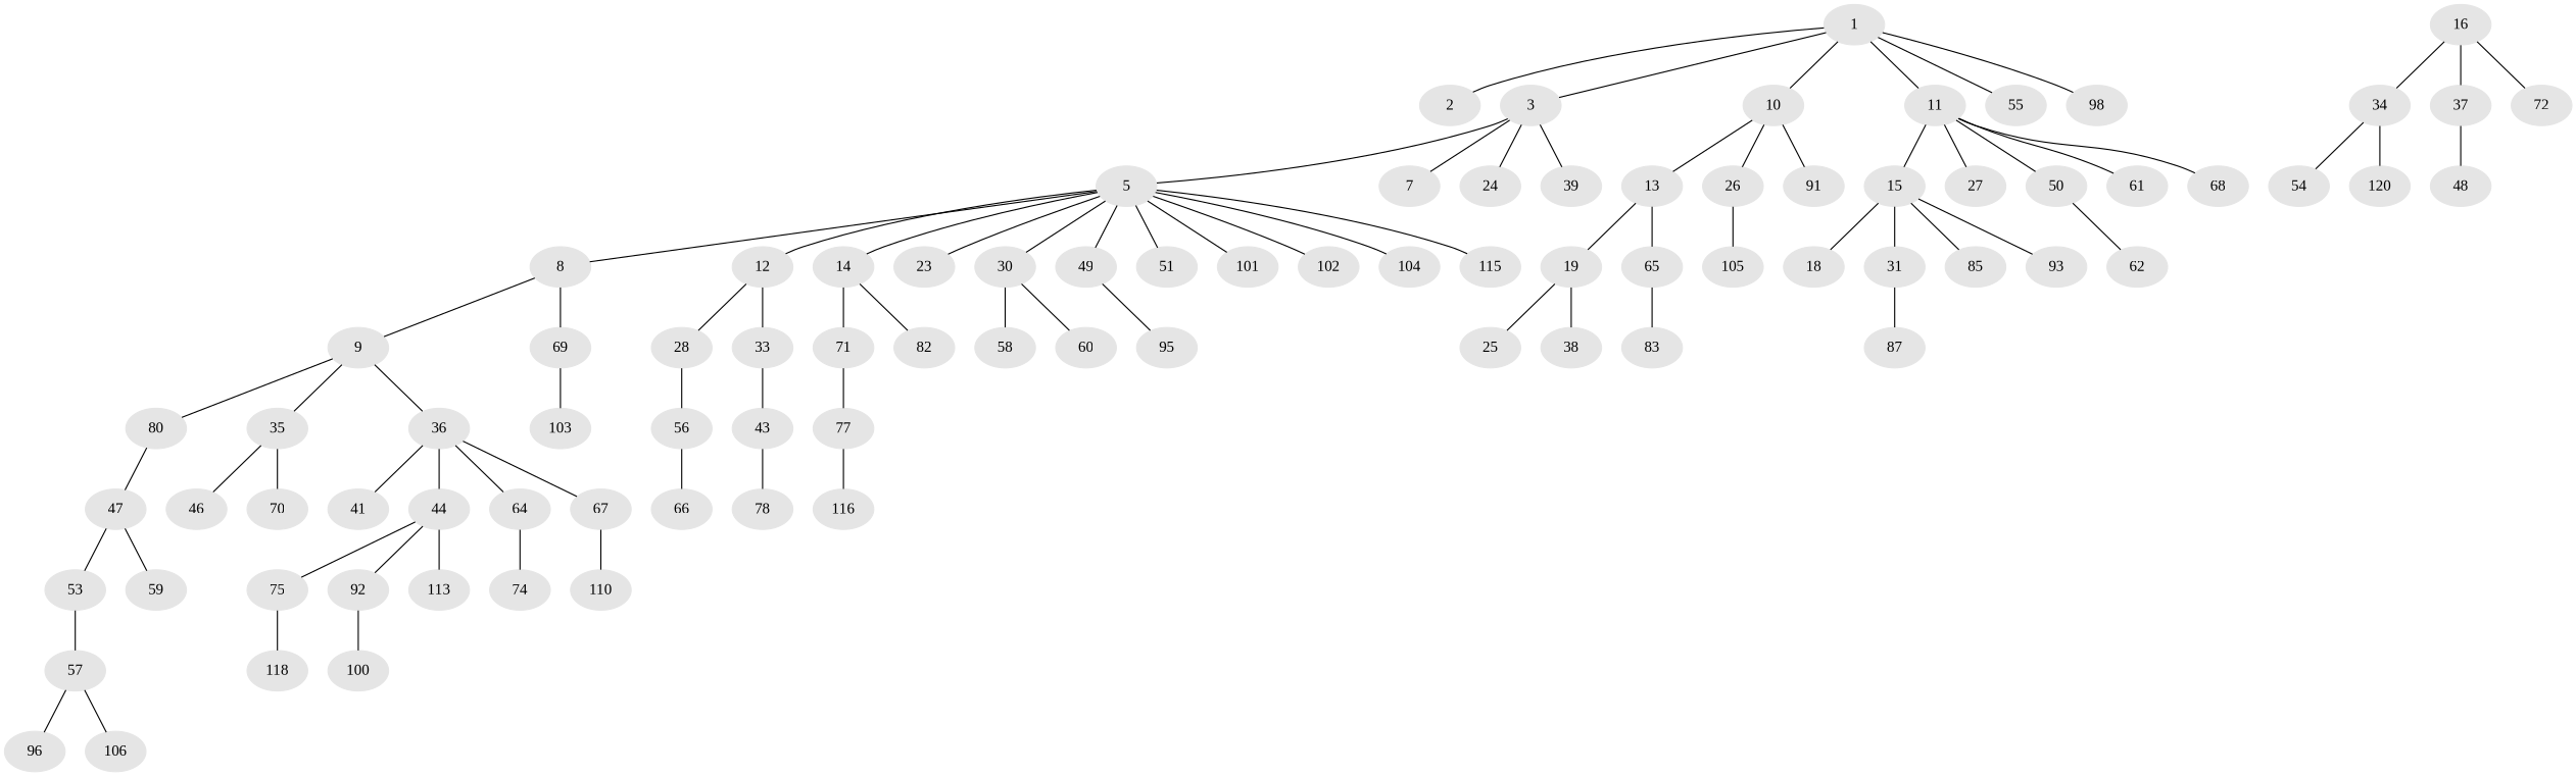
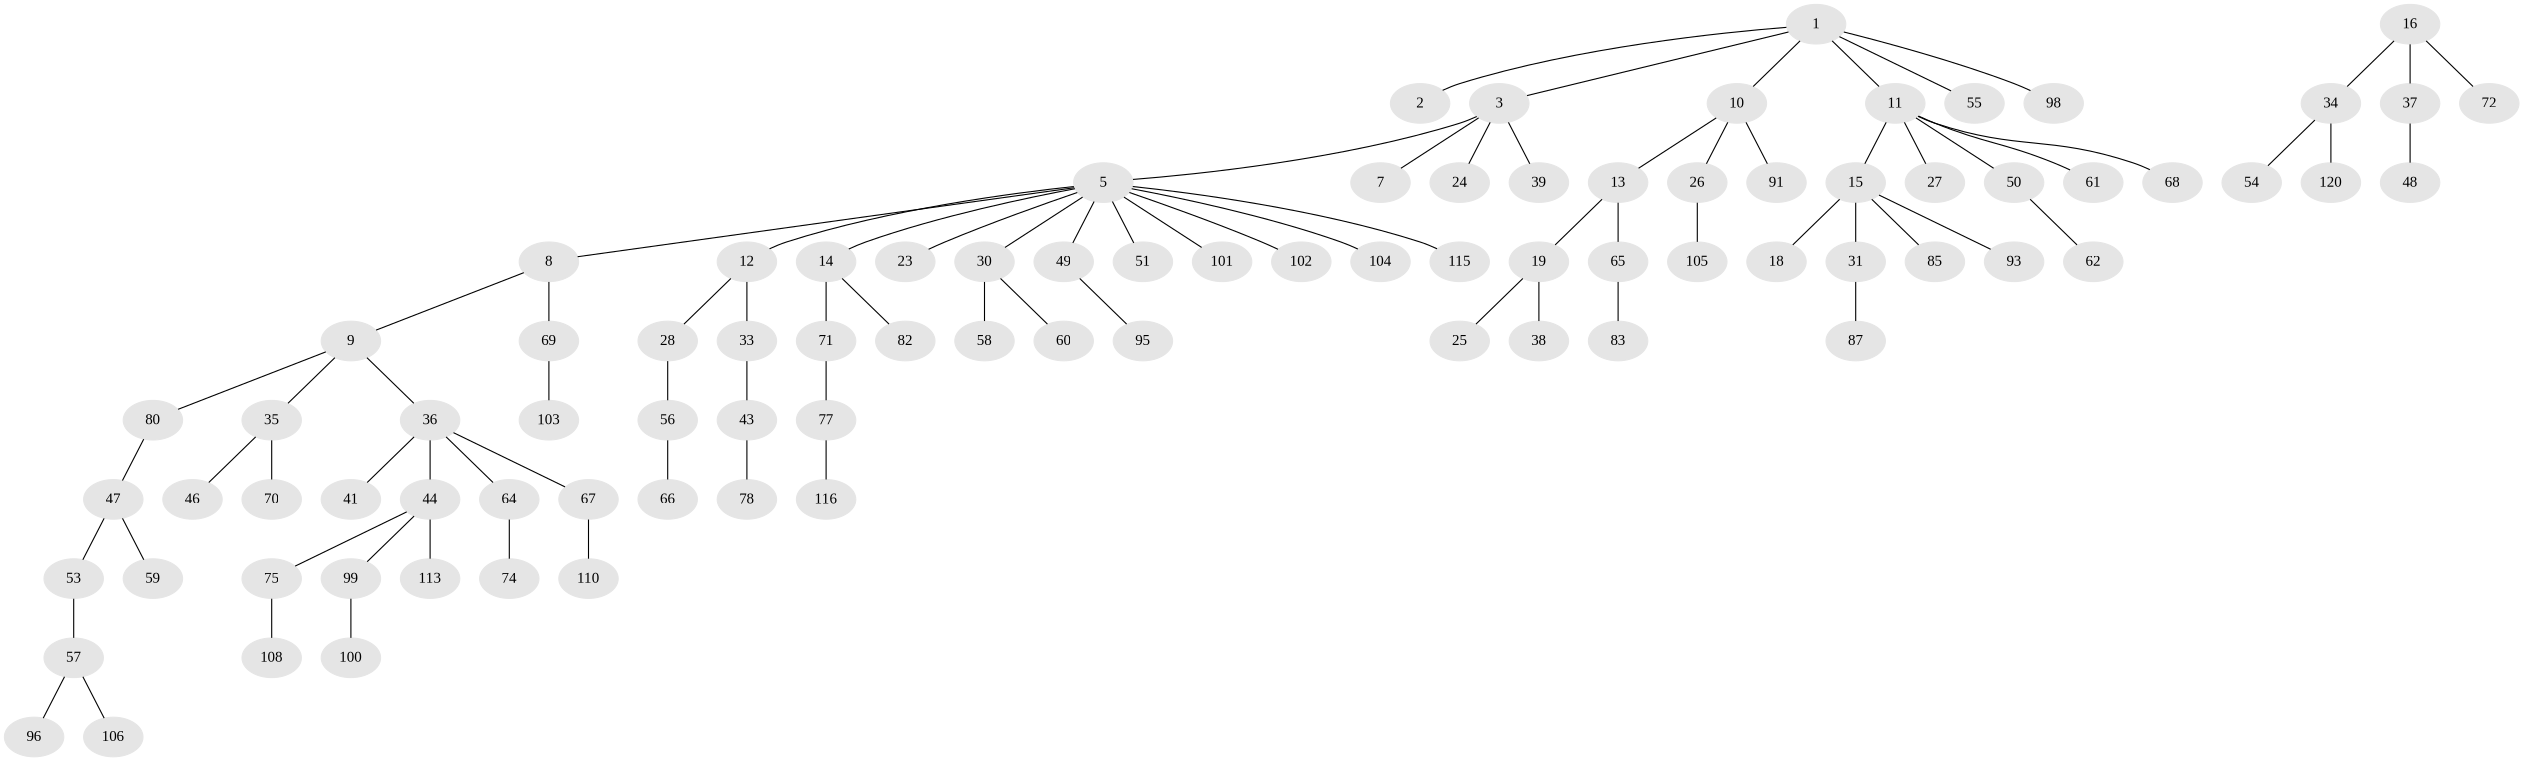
  graph {
    fontname="Liberation Serif"
    node [color=gray90 fontname="Liberation Serif" style=filled]
    edge [fontname="Liberation Serif"]
    1 [super="+4"]
    2
    3 [super="+6"]
    10 [super="+97"]
    11 [super="+121"]
    55 [super="+109"]
    n7 [label=98]
    5 [super="+22"]
    7 [super="+89"]
    24
    39
    13 [super="+29"]
    26 [super="+81"]
    91
    15 [super="+76"]
    27
    50 [super="+94"]
    61
    68
    8
    12 [super="+111"]
    14 [super="+17"]
    23
    30 [super="+42"]
    49 [super="+98"]
    51
    101
    102 [super="+117"]
    104
    115
    9 [super="+84"]
    69
    28
    33
    71
    82
    58
    60
    95
    n40 [label=80]
    35 [super="+45"]
    36 [super="+40"]
    16 [super="+21"]
    34 [super="+73"]
    37
    72
    103
    47 [super="+52"]
    46
    70
    41
    44
    64
    67 [super="+90"]
    19
    65
    105
    18 [super="+119"]
    31 [super="+79"]
    85
    93
    62
    56
    43 [super="+86"]
    25 [super="+63"]
    38 [super="+88"]
    83 [super="+107"]
    77
    87
    54 [super="+108"]
    120
    48
    53
    59
    66
    78
    75 [super="+114"]
-   92
+   92 [label=99]
    113
    74 [super="+80"]
    110
-   118
+   118 [label=108]
    100
    57 [super="+112"]
    96
    106
    116
    1 -- 2
    1 -- 3
    1 -- 10
    1 -- 11
    1 -- 55
    1 -- n7
    3 -- 5
    3 -- 7
    3 -- 24
    3 -- 39
    10 -- 13
    10 -- 26
    10 -- 91
    11 -- 15
    11 -- 27
    11 -- 50
    11 -- 61
    11 -- 68
    5 -- 8
    5 -- 12
    5 -- 14
    5 -- 23
    5 -- 30
    5 -- 49
    5 -- 51
    5 -- 101
    5 -- 102
    5 -- 104
    5 -- 115
    13 -- 19
    13 -- 65
    26 -- 105
    15 -- 18
    15 -- 31
    15 -- 85
    15 -- 93
    50 -- 62
    8 -- 9
    8 -- 69
    12 -- 28
    12 -- 33
    14 -- 71
    14 -- 82
    30 -- 58
    30 -- 60
    49 -- 95
    9 -- n40
    9 -- 35
    9 -- 36
    69 -- 103
    28 -- 56
    33 -- 43
    71 -- 77
    n40 -- 47
    35 -- 46
    35 -- 70
    36 -- 41
    36 -- 44
    36 -- 64
    36 -- 67
    16 -- 34
    16 -- 37
    16 -- 72
    34 -- 54
    34 -- 120
    37 -- 48
    47 -- 53
    47 -- 59
    44 -- 75
    44 -- 92
    44 -- 113
    64 -- 74
    67 -- 110
    19 -- 25
    19 -- 38
    65 -- 83
    31 -- 87
    56 -- 66
    43 -- 78
    77 -- 116
    53 -- 57
    75 -- 118
    92 -- 100
    57 -- 96
    57 -- 106
  }
